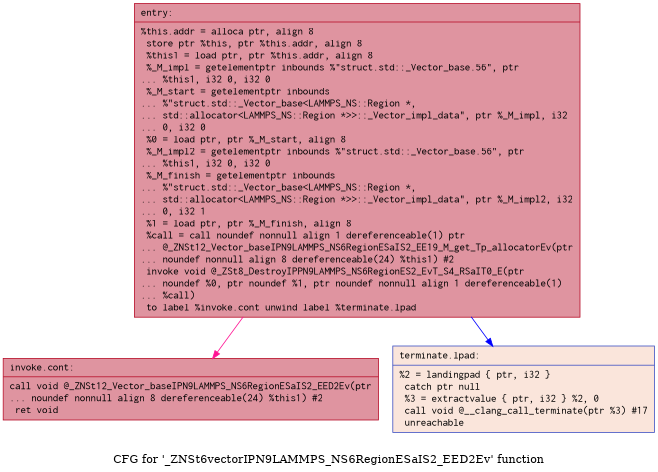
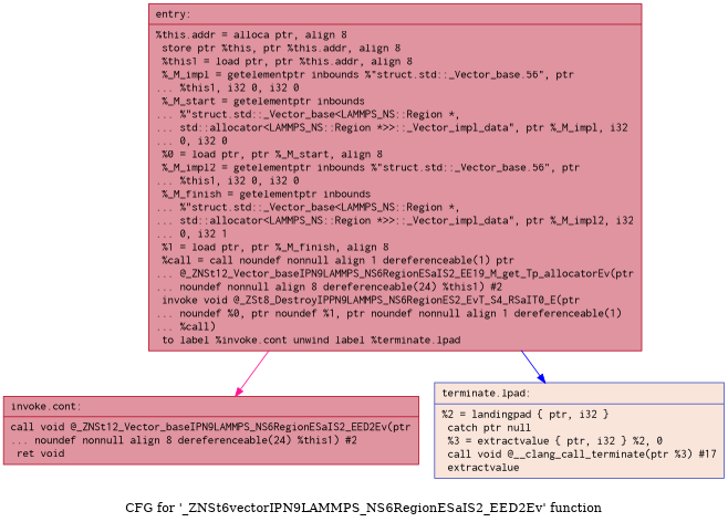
  digraph {
    label="CFG for '_ZNSt6vectorIPN9LAMMPS_NS6RegionESaIS2_EED2Ev' function"
    node [color="#b70d28ff" fillcolor="#b70d2870" fontname=Courier shape=record style=filled]
    n1 [label="{entry:\l|  %this.addr = alloca ptr, align 8\l  store ptr %this, ptr %this.addr, align 8\l  %this1 = load ptr, ptr %this.addr, align 8\l  %_M_impl = getelementptr inbounds %\"struct.std::_Vector_base.56\", ptr\l... %this1, i32 0, i32 0\l  %_M_start = getelementptr inbounds\l... %\"struct.std::_Vector_base\<LAMMPS_NS::Region *,\l... std::allocator\<LAMMPS_NS::Region *\>\>::_Vector_impl_data\", ptr %_M_impl, i32\l... 0, i32 0\l  %0 = load ptr, ptr %_M_start, align 8\l  %_M_impl2 = getelementptr inbounds %\"struct.std::_Vector_base.56\", ptr\l... %this1, i32 0, i32 0\l  %_M_finish = getelementptr inbounds\l... %\"struct.std::_Vector_base\<LAMMPS_NS::Region *,\l... std::allocator\<LAMMPS_NS::Region *\>\>::_Vector_impl_data\", ptr %_M_impl2, i32\l... 0, i32 1\l  %1 = load ptr, ptr %_M_finish, align 8\l  %call = call noundef nonnull align 1 dereferenceable(1) ptr\l... @_ZNSt12_Vector_baseIPN9LAMMPS_NS6RegionESaIS2_EE19_M_get_Tp_allocatorEv(ptr\l... noundef nonnull align 8 dereferenceable(24) %this1) #2\l  invoke void @_ZSt8_DestroyIPPN9LAMMPS_NS6RegionES2_EvT_S4_RSaIT0_E(ptr\l... noundef %0, ptr noundef %1, ptr noundef nonnull align 1 dereferenceable(1)\l... %call)\l          to label %invoke.cont unwind label %terminate.lpad\l}"]
    n2 [label="{invoke.cont:\l|  call void @_ZNSt12_Vector_baseIPN9LAMMPS_NS6RegionESaIS2_EED2Ev(ptr\l... noundef nonnull align 8 dereferenceable(24) %this1) #2\l  ret void\l}"]
-   n3 [color="#3d50c3ff" fillcolor="#f4c5ad70" label="{terminate.lpad:\l|  %2 = landingpad \{ ptr, i32 \}\l          catch ptr null\l  %3 = extractvalue \{ ptr, i32 \} %2, 0\l  call void @__clang_call_terminate(ptr %3) #17\l  unreachable\l}"]
+   n3 [color="#3d50c3ff" fillcolor="#f4c5ad70" label="{terminate.lpad:\l|  %2 = landingpad \{ ptr, i32 \}\l          catch ptr null\l  %3 = extractvalue \{ ptr, i32 \} %2, 0\l  call void @__clang_call_terminate(ptr %3) #17\l  extractvalue\l}"]
    n1 -> n2 [color=deeppink]
    n1 -> n3 [color=blue]
  }
